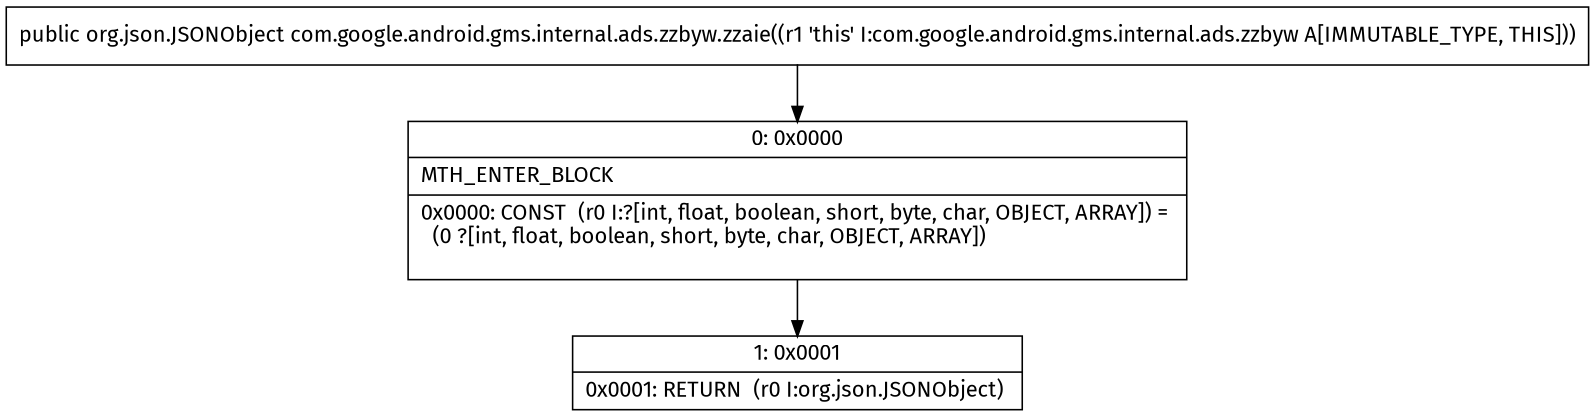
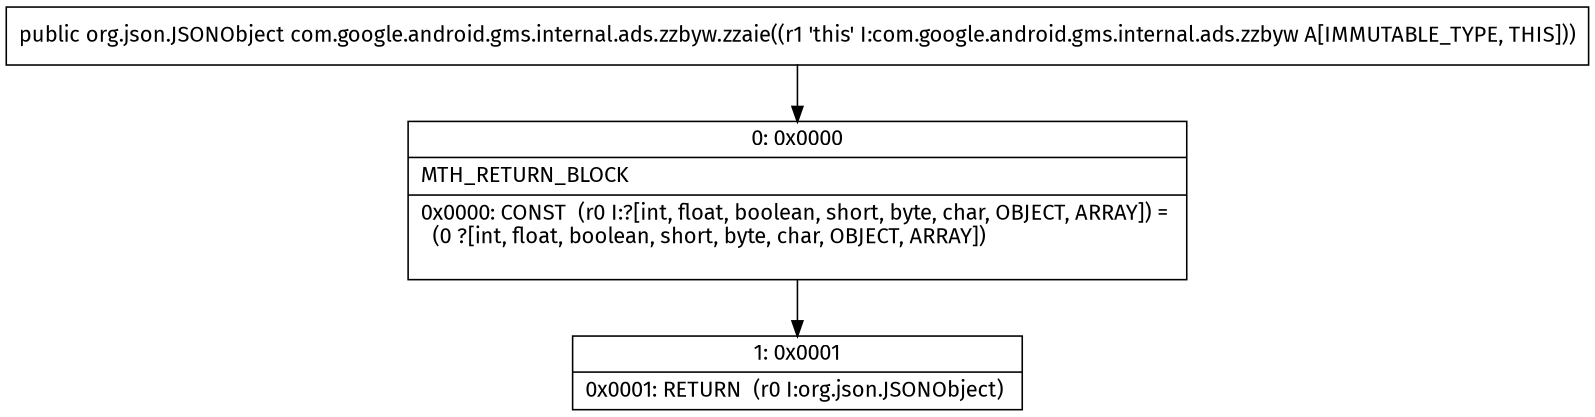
  digraph {
    fontname="Fira Sans"
    node [shape=record fontname="Fira Sans"]
    edge [fontname="Fira Sans"]
-   n1 [label="{0\:\ 0x0000|MTH_ENTER_BLOCK\l|0x0000: CONST  (r0 I:?[int, float, boolean, short, byte, char, OBJECT, ARRAY]) = \l  (0 ?[int, float, boolean, short, byte, char, OBJECT, ARRAY])\l \l}"]
+   n1 [label="{0\:\ 0x0000|MTH_RETURN_BLOCK\l|0x0000: CONST  (r0 I:?[int, float, boolean, short, byte, char, OBJECT, ARRAY]) = \l  (0 ?[int, float, boolean, short, byte, char, OBJECT, ARRAY])\l \l}"]
    n2 [label="{1\:\ 0x0001|0x0001: RETURN  (r0 I:org.json.JSONObject) \l}"]
    n3 [label="{public org.json.JSONObject com.google.android.gms.internal.ads.zzbyw.zzaie((r1 'this' I:com.google.android.gms.internal.ads.zzbyw A[IMMUTABLE_TYPE, THIS])) }"]
    n1 -> n2
    n3 -> n1
  }
